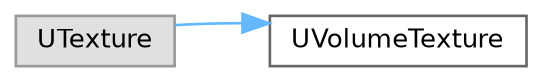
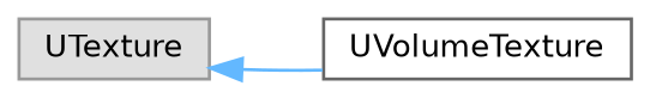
  digraph {
    rankdir=LR
    node [fontname=Helvetica fontsize=10 shape=box style=filled]
    n1 [color=grey60 fillcolor="#E0E0E0" height=0.2 label=UTexture width=0.4]
    n2 [color=grey40 fillcolor=white height=0.2 label=UVolumeTexture width=0.4]
-   n2 -> n1 [color=steelblue1 dir=back fontname=Helvetica fontsize=10 labelfontname=Helvetica labelfontsize=10 style=solid]
+   n1 -> n2 [color=steelblue1 dir=back fontname=Helvetica fontsize=10 labelfontname=Helvetica labelfontsize=10 style=solid]
  }
